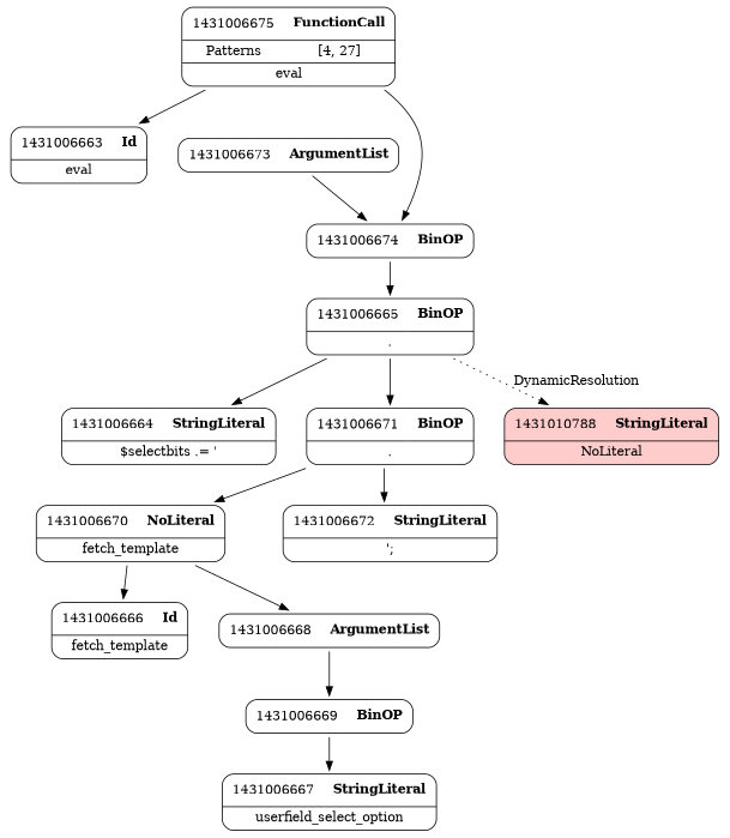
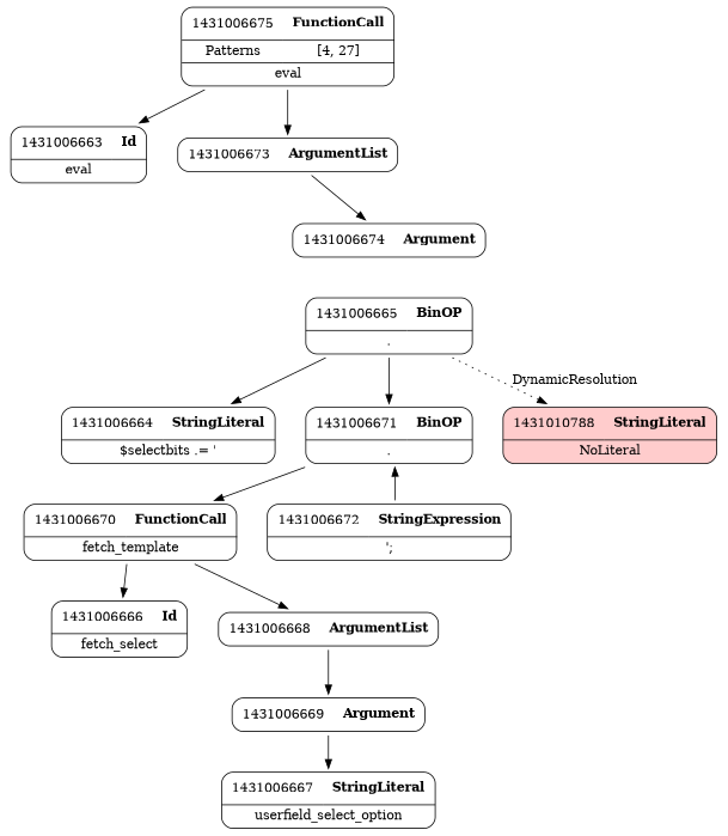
  digraph {
    node [shape=none]
    edge [weight=2]
    n1 [label=<<TABLE border='1' cellspacing='0' cellpadding='10' style='rounded' ><TR><TD border='0'>1431006667</TD><TD border='0'><B>StringLiteral</B></TD></TR><HR/><TR><TD border='0' cellpadding='5' colspan='2'>userfield_select_option</TD></TR></TABLE>>]
-   n2 [label=<<TABLE border='1' cellspacing='0' cellpadding='10' style='rounded' ><TR><TD border='0'>1431006666</TD><TD border='0'><B>Id</B></TD></TR><HR/><TR><TD border='0' cellpadding='5' colspan='2'>fetch_template</TD></TR></TABLE>>]
+   n2 [label=<<TABLE border='1' cellspacing='0' cellpadding='10' style='rounded' ><TR><TD border='0'>1431006666</TD><TD border='0'><B>Id</B></TD></TR><HR/><TR><TD border='0' cellpadding='5' colspan='2'>fetch_select</TD></TR></TABLE>>]
    n3 [label=<<TABLE border='1' cellspacing='0' cellpadding='10' style='rounded' ><TR><TD border='0'>1431006665</TD><TD border='0'><B>BinOP</B></TD></TR><HR/><TR><TD border='0' cellpadding='5' colspan='2'>.</TD></TR></TABLE>>]
    n4 [label=<<TABLE border='1' cellspacing='0' cellpadding='10' style='rounded' ><TR><TD border='0'>1431006664</TD><TD border='0'><B>StringLiteral</B></TD></TR><HR/><TR><TD border='0' cellpadding='5' colspan='2'>$selectbits .= '</TD></TR></TABLE>>]
    n5 [label=<<TABLE border='1' cellspacing='0' cellpadding='10' style='rounded' ><TR><TD border='0'>1431006671</TD><TD border='0'><B>BinOP</B></TD></TR><HR/><TR><TD border='0' cellpadding='5' colspan='2'>.</TD></TR></TABLE>>]
    n6 [label=<<TABLE border='1' cellspacing='0' cellpadding='10' style='rounded' bgcolor='#FFCCCC' ><TR><TD border='0'>1431010788</TD><TD border='0'><B>StringLiteral</B></TD></TR><HR/><TR><TD border='0' cellpadding='5' colspan='2'>NoLiteral</TD></TR></TABLE>>]
-   n7 [label=<<TABLE border='1' cellspacing='0' cellpadding='10' style='rounded' ><TR><TD border='0'>1431006670</TD><TD border='0'><B>NoLiteral</B></TD></TR><HR/><TR><TD border='0' cellpadding='5' colspan='2'>fetch_template</TD></TR></TABLE>>]
-   n8 [label=<<TABLE border='1' cellspacing='0' cellpadding='10' style='rounded' ><TR><TD border='0'>1431006672</TD><TD border='0'><B>StringLiteral</B></TD></TR><HR/><TR><TD border='0' cellpadding='5' colspan='2'>';</TD></TR></TABLE>>]
+   n7 [label=<<TABLE border='1' cellspacing='0' cellpadding='10' style='rounded' ><TR><TD border='0'>1431006670</TD><TD border='0'><B>FunctionCall</B></TD></TR><HR/><TR><TD border='0' cellpadding='5' colspan='2'>fetch_template</TD></TR></TABLE>>]
+   n8 [label=<<TABLE border='1' cellspacing='0' cellpadding='10' style='rounded' ><TR><TD border='0'>1431006672</TD><TD border='0'><B>StringExpression</B></TD></TR><HR/><TR><TD border='0' cellpadding='5' colspan='2'>';</TD></TR></TABLE>>]
    n9 [label=<<TABLE border='1' cellspacing='0' cellpadding='10' style='rounded' ><TR><TD border='0'>1431006668</TD><TD border='0'><B>ArgumentList</B></TD></TR></TABLE>>]
-   n10 [label=<<TABLE border='1' cellspacing='0' cellpadding='10' style='rounded' ><TR><TD border='0'>1431006669</TD><TD border='0'><B>BinOP</B></TD></TR></TABLE>>]
+   n10 [label=<<TABLE border='1' cellspacing='0' cellpadding='10' style='rounded' ><TR><TD border='0'>1431006669</TD><TD border='0'><B>Argument</B></TD></TR></TABLE>>]
    n11 [label=<<TABLE border='1' cellspacing='0' cellpadding='10' style='rounded' ><TR><TD border='0'>1431006663</TD><TD border='0'><B>Id</B></TD></TR><HR/><TR><TD border='0' cellpadding='5' colspan='2'>eval</TD></TR></TABLE>>]
    n12 [label=<<TABLE border='1' cellspacing='0' cellpadding='10' style='rounded' ><TR><TD border='0'>1431006675</TD><TD border='0'><B>FunctionCall</B></TD></TR><HR/><TR><TD border='0' cellpadding='5'>Patterns</TD><TD border='0' cellpadding='5'>[4, 27]</TD></TR><HR/><TR><TD border='0' cellpadding='5' colspan='2'>eval</TD></TR></TABLE>>]
    n13 [label=<<TABLE border='1' cellspacing='0' cellpadding='10' style='rounded' ><TR><TD border='0'>1431006673</TD><TD border='0'><B>ArgumentList</B></TD></TR></TABLE>>]
-   n14 [label=<<TABLE border='1' cellspacing='0' cellpadding='10' style='rounded' ><TR><TD border='0'>1431006674</TD><TD border='0'><B>BinOP</B></TD></TR></TABLE>>]
+   n14 [label=<<TABLE border='1' cellspacing='0' cellpadding='10' style='rounded' ><TR><TD border='0'>1431006674</TD><TD border='0'><B>Argument</B></TD></TR></TABLE>>]
    n3 -> n4
    n3 -> n5
    n3 -> n6 [label=DynamicResolution style=dotted weight=""]
    n5 -> n7
-   n5 -> n8
+   n8 -> n5
    n7 -> n2
    n7 -> n9
    n9 -> n10
    n10 -> n1
    n12 -> n11
-   n12 -> n14
+   n12 -> n13
    n13 -> n14
-   n14 -> n3
  }
